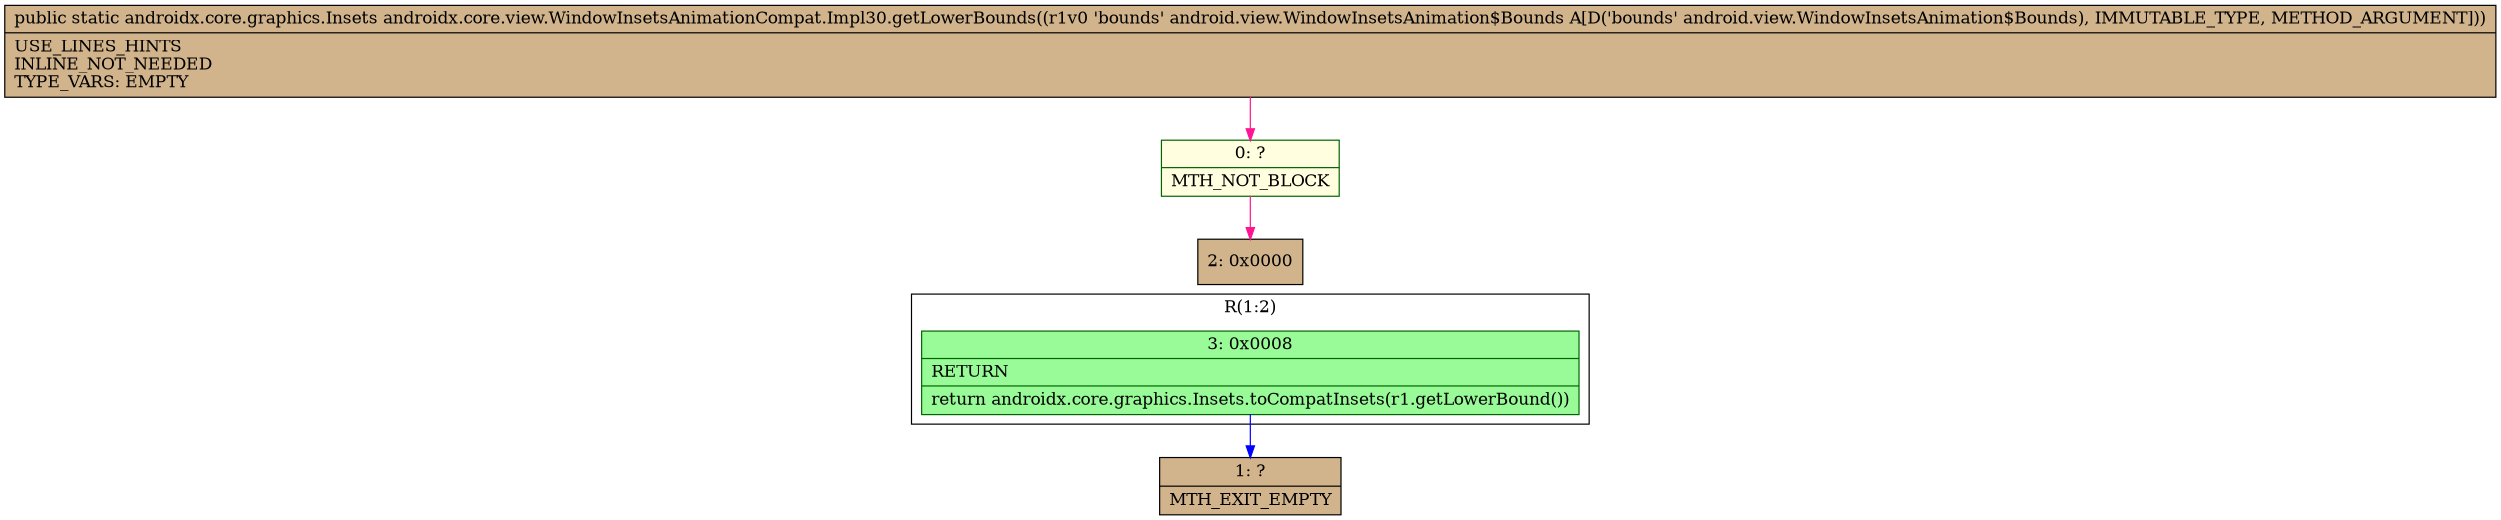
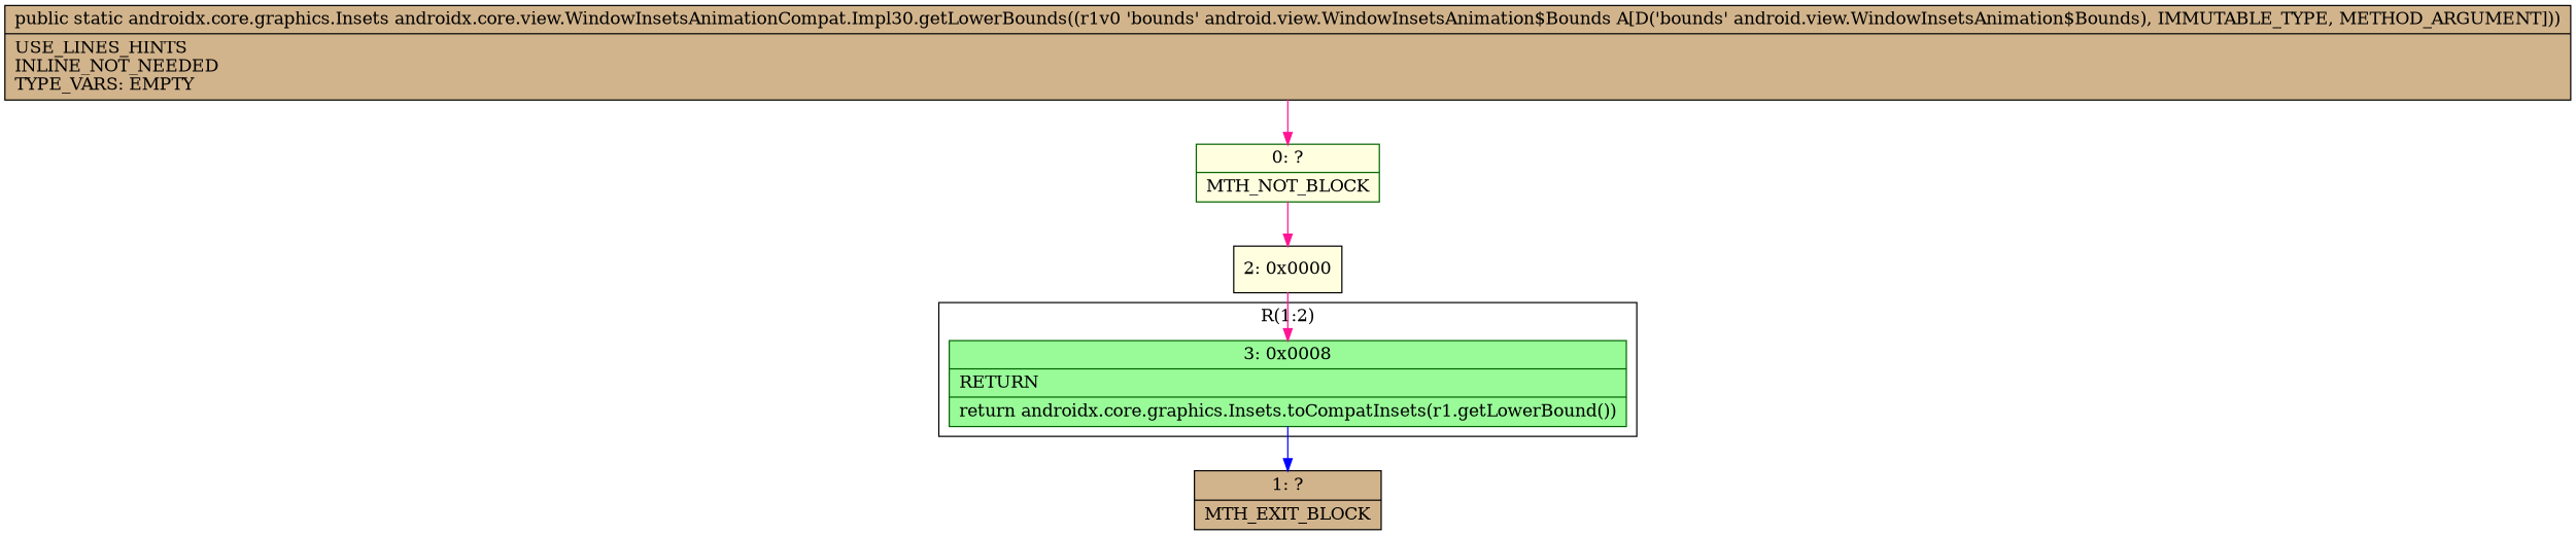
  digraph {
    node [color=black fillcolor=tan shape=record style=filled]
    edge [color=deeppink]
    n1 [color=darkgreen fillcolor=palegreen label="{3\:\ 0x0008|RETURN\l|return androidx.core.graphics.Insets.toCompatInsets(r1.getLowerBound())\l}"]
-   n2 [label="{1\:\ ?|MTH_EXIT_EMPTY\l}"]
+   n2 [label="{1\:\ ?|MTH_EXIT_BLOCK\l}"]
    n3 [color=darkgreen fillcolor=lightyellow label="{0\:\ ?|MTH_NOT_BLOCK\l}"]
-   n4 [label="{2\:\ 0x0000}"]
+   n4 [fillcolor=lightyellow label="{2\:\ 0x0000}"]
    n5 [label="{public static androidx.core.graphics.Insets androidx.core.view.WindowInsetsAnimationCompat.Impl30.getLowerBounds((r1v0 'bounds' android.view.WindowInsetsAnimation$Bounds A[D('bounds' android.view.WindowInsetsAnimation$Bounds), IMMUTABLE_TYPE, METHOD_ARGUMENT]))  | USE_LINES_HINTS\lINLINE_NOT_NEEDED\lTYPE_VARS: EMPTY\l}"]
    subgraph cluster_1 {
      label="R(1:2)"
      n1
    }
    n1 -> n2 [color=blue]
    n3 -> n4
+   n4 -> n1
    n5 -> n3
  }
